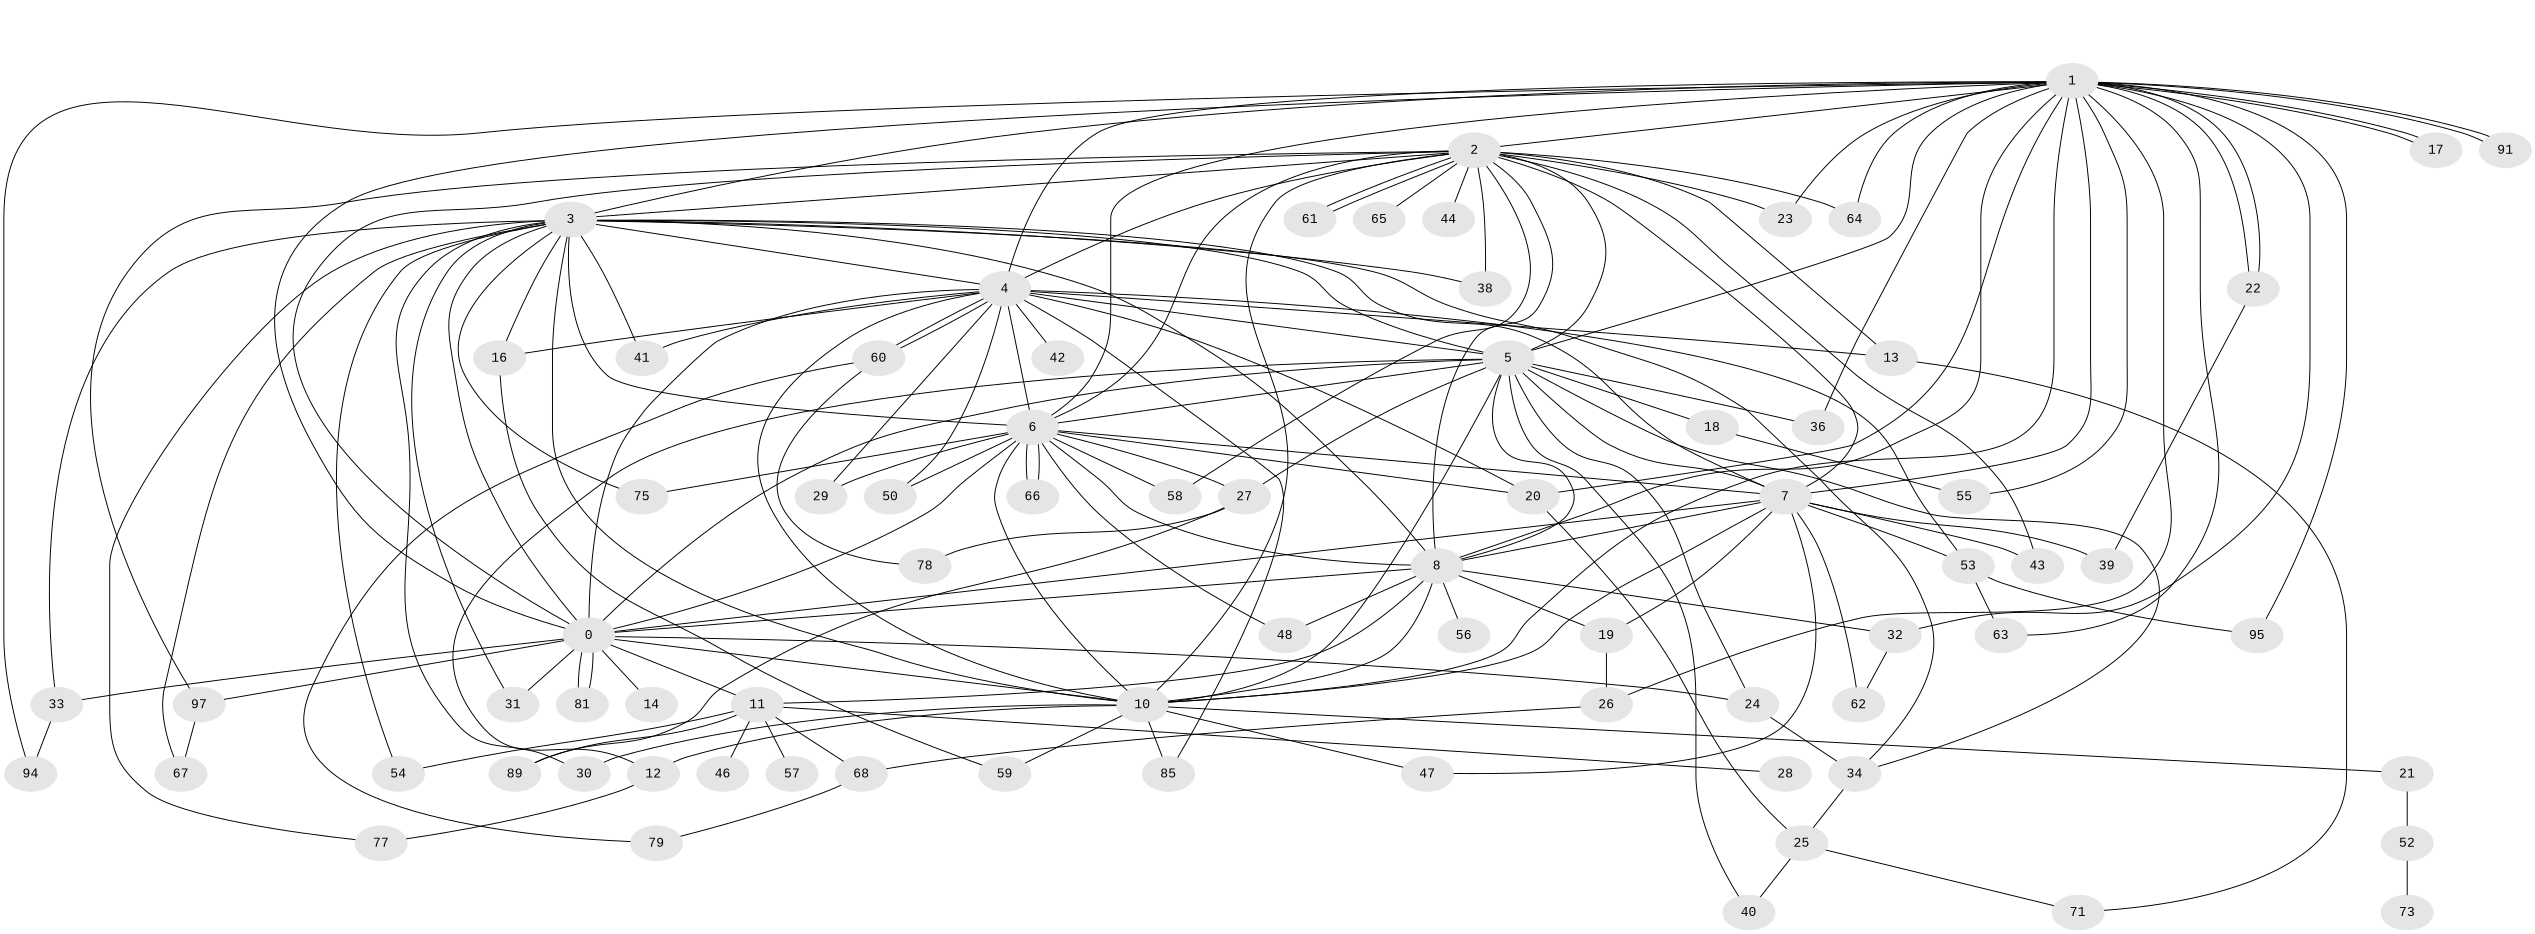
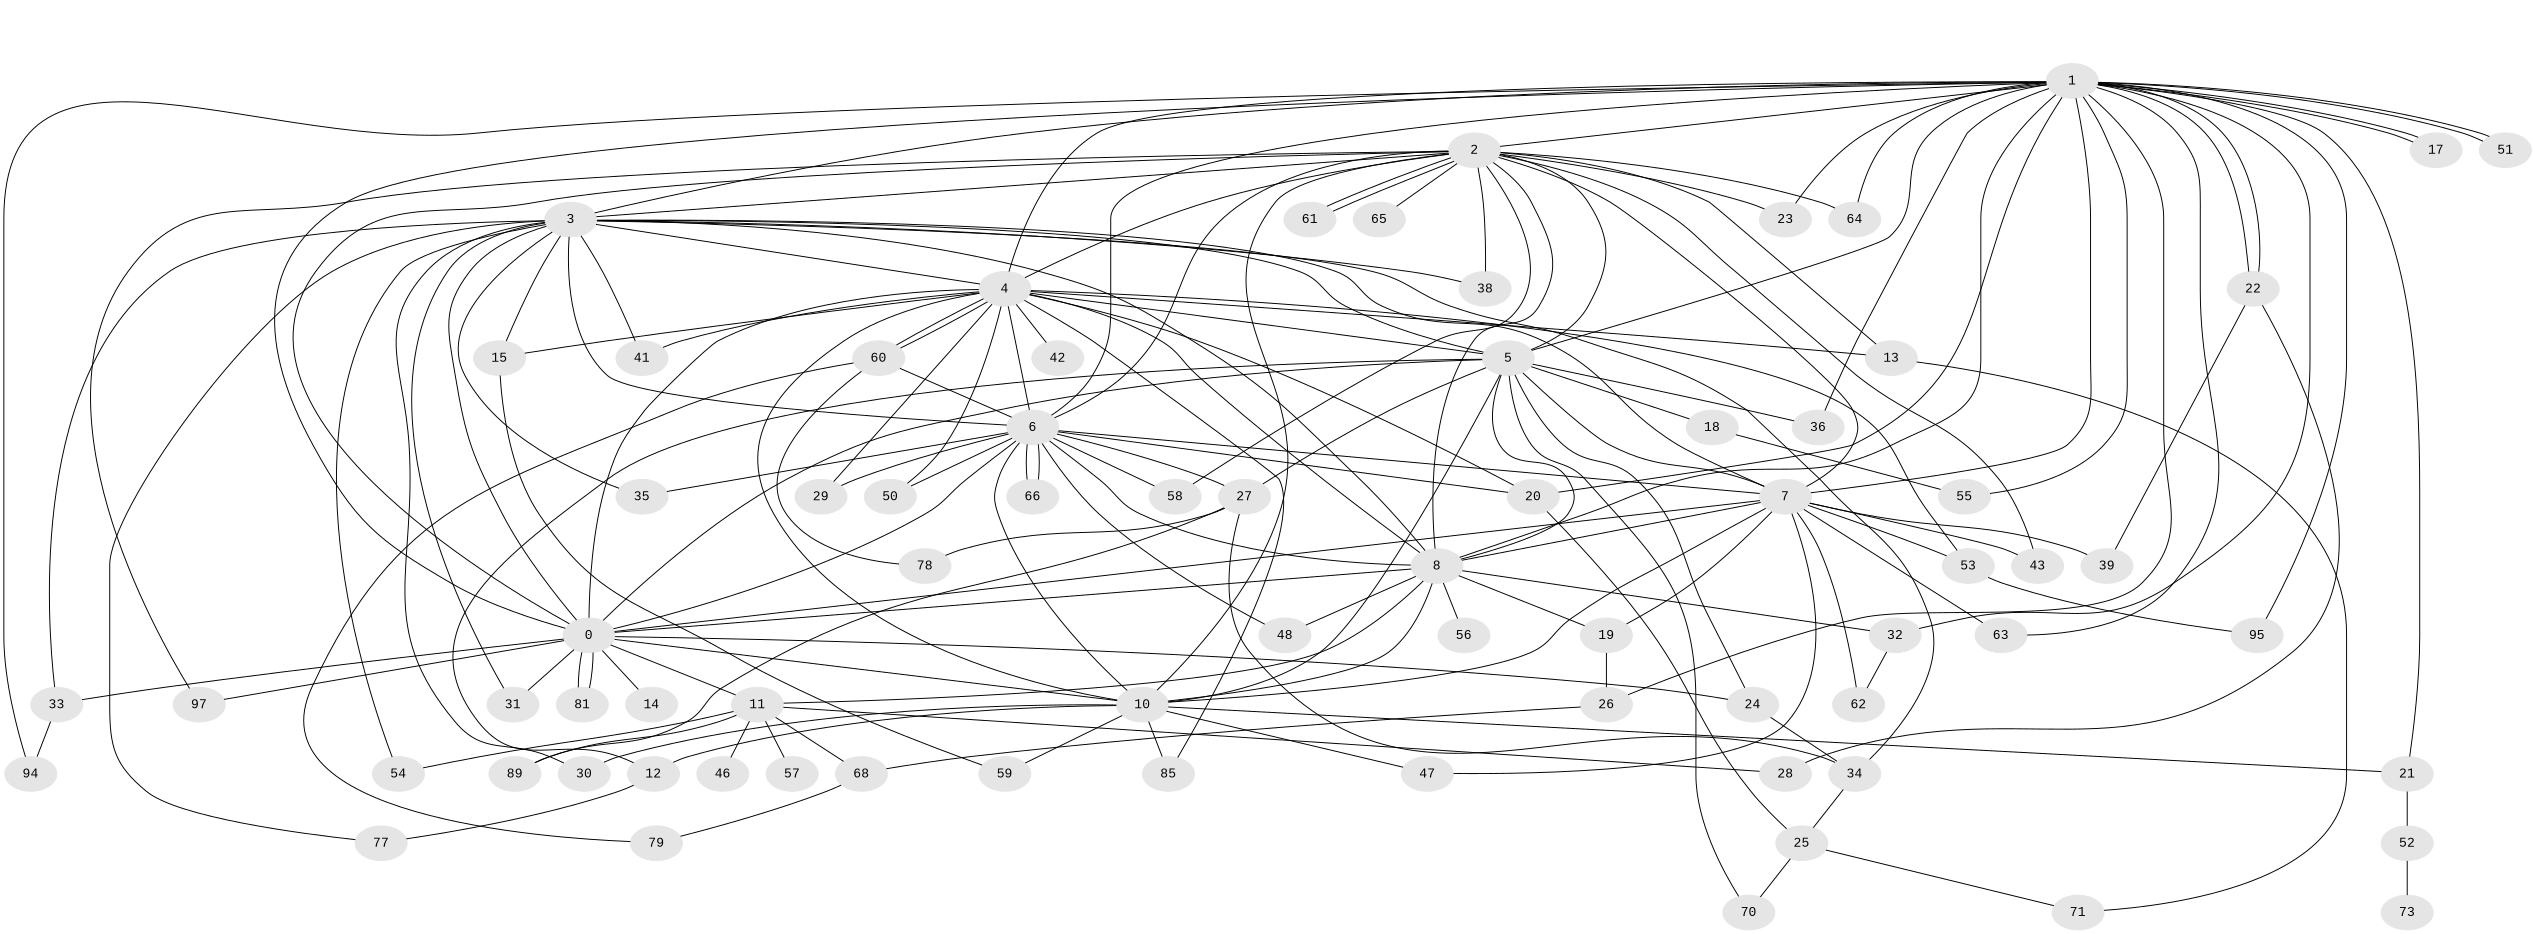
  graph {
    fontname="Liberation Mono"
    node [color=gray90 fontname="Liberation Mono" style=filled]
    edge [fontname="Liberation Mono"]
    1
    2
    3
    4
    5
    6
    7
    8
    n9 [label=0]
    10
    17
    20
    22
    23
    26
    32
    36
-   51 [label=91]
+   51
    55
    63
    64
    n22 [label=94]
    n23 [label=95]
    13
    n25 [label=97]
    38
    43
-   44
    58
    61
    65
-   16
+   16 [label=15]
    30
    31
    33
-   35 [label=75]
+   35
    41
    54
-   67
    77
    34
    n42 [label=85]
    29
    42
    50
    53
    60
    12
    18
    24
    27
-   70 [label=40]
+   70
    48
    66
    19
    39
    47
    62
    11
    56
    14
    n62 [label=81]
    21
    59
    25
    28
    68
    71
    52
    73
    78
    79
    n73 [label=89]
    57
    46
    1 -- 2
    1 -- 3
    1 -- 4
    1 -- 5
    1 -- 6
    1 -- 7
    1 -- 8
    1 -- n9
-   1 -- 10
+   1 -- 21
    1 -- 17
    1 -- 17
    1 -- 20
    1 -- 22
    1 -- 22
    1 -- 23
    1 -- 26
    1 -- 32
    1 -- 36
    1 -- 51
    1 -- 51
    1 -- 55
    1 -- 63
    1 -- 64
    1 -- n22
    1 -- n23
    2 -- 3
    2 -- 4
    2 -- 5
    2 -- 6
    2 -- 7
    2 -- 8
    2 -- n9
    2 -- 10
    2 -- 23
    2 -- 64
    2 -- 13
    2 -- n25
    2 -- 38
    2 -- 43
-   2 -- 44
    2 -- 58
    2 -- 61
    2 -- 61
    2 -- 65
    3 -- 4
    3 -- 5
    3 -- 6
    3 -- 7
    3 -- 8
    3 -- n9
-   3 -- 10
    3 -- 38
    3 -- 16
    3 -- 30
    3 -- 31
    3 -- 33
    3 -- 35
    3 -- 41
    3 -- 54
-   3 -- 67
    3 -- 77
    3 -- 34
    4 -- 5
    4 -- 6
+   4 -- 8
    4 -- n9
    4 -- 10
    4 -- 20
    4 -- 13
    4 -- 16
    4 -- 41
    4 -- n42
    4 -- 29
    4 -- 42
    4 -- 50
    4 -- 53
    4 -- 60
    4 -- 60
-   5 -- 6
+   60 -- 6
    5 -- 7
    5 -- 8
    5 -- n9
    5 -- 10
    5 -- 36
-   5 -- 34
+   27 -- 34
    5 -- 12
    5 -- 18
    5 -- 24
    5 -- 27
    5 -- 70
    6 -- 7
    6 -- 8
    6 -- n9
    6 -- 10
    6 -- 20
    6 -- 58
    6 -- 35
    6 -- 29
    6 -- 50
    6 -- 27
    6 -- 48
    6 -- 66
    6 -- 66
    7 -- 8
    7 -- n9
    7 -- 10
-   53 -- 63
+   7 -- 63
    7 -- 43
    7 -- 53
    7 -- 19
    7 -- 39
    7 -- 47
    7 -- 62
    8 -- n9
    8 -- 10
    8 -- 32
    8 -- 48
    8 -- 19
    8 -- 11
    8 -- 56
    n9 -- 10
    n9 -- n25
    n9 -- 31
    n9 -- 33
    n9 -- 24
    n9 -- 11
    n9 -- 14
    n9 -- n62
    n9 -- n62
    10 -- 30
    10 -- n42
    10 -- 12
    10 -- 47
    10 -- 21
    10 -- 59
    20 -- 25
    22 -- 39
+   22 -- 28
    26 -- 68
    32 -- 62
    13 -- 71
-   n25 -- 67
    16 -- 59
    33 -- n22
    34 -- 25
    53 -- n23
    60 -- 78
    60 -- 79
    12 -- 77
    18 -- 55
    24 -- 34
    27 -- 78
    27 -- n73
    19 -- 26
    11 -- 54
    11 -- 28
    11 -- 68
    11 -- n73
    11 -- 57
    11 -- 46
    21 -- 52
    25 -- 70
    25 -- 71
    68 -- 79
    52 -- 73
  }
